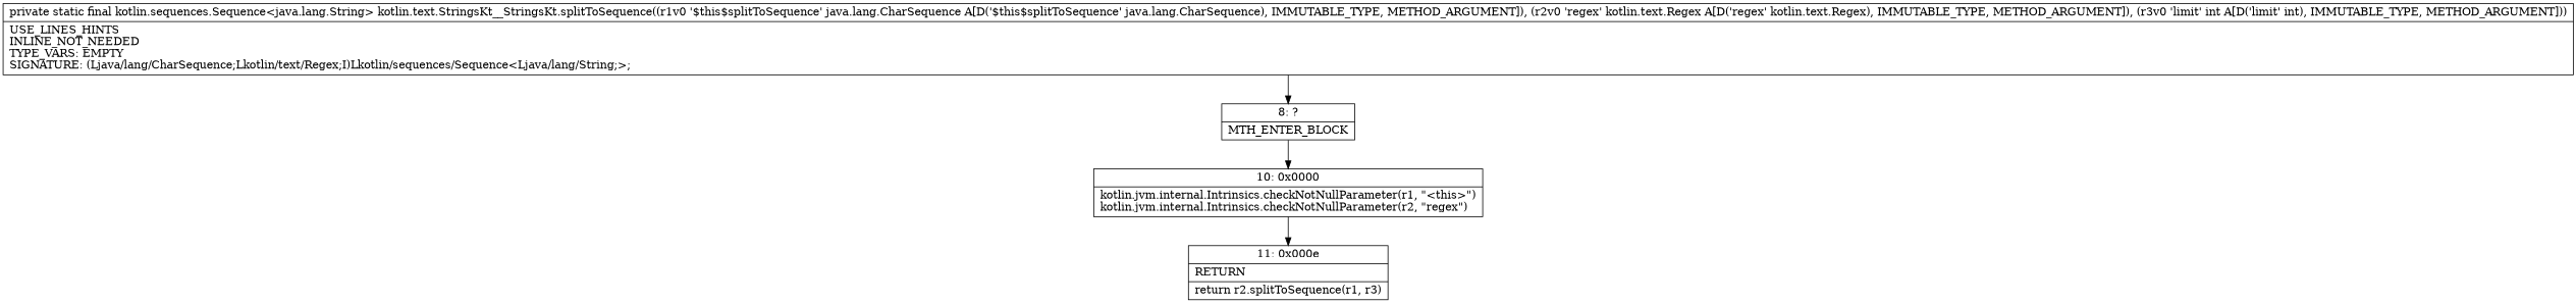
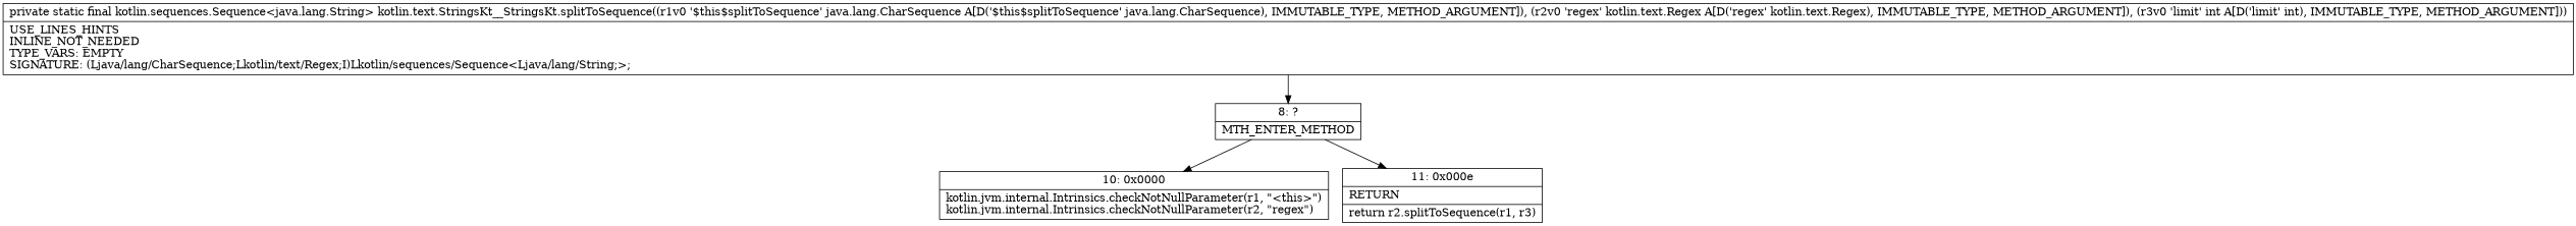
  digraph {
    node [shape=record]
-   n1 [label="{8\:\ ?|MTH_ENTER_BLOCK\l}"]
+   n1 [label="{8\:\ ?|MTH_ENTER_METHOD\l}"]
    n2 [label="{10\:\ 0x0000|kotlin.jvm.internal.Intrinsics.checkNotNullParameter(r1, \"\<this\>\")\lkotlin.jvm.internal.Intrinsics.checkNotNullParameter(r2, \"regex\")\l}"]
    n3 [label="{11\:\ 0x000e|RETURN\l|return r2.splitToSequence(r1, r3)\l}"]
    n4 [label="{private static final kotlin.sequences.Sequence\<java.lang.String\> kotlin.text.StringsKt__StringsKt.splitToSequence((r1v0 '$this$splitToSequence' java.lang.CharSequence A[D('$this$splitToSequence' java.lang.CharSequence), IMMUTABLE_TYPE, METHOD_ARGUMENT]), (r2v0 'regex' kotlin.text.Regex A[D('regex' kotlin.text.Regex), IMMUTABLE_TYPE, METHOD_ARGUMENT]), (r3v0 'limit' int A[D('limit' int), IMMUTABLE_TYPE, METHOD_ARGUMENT]))  | USE_LINES_HINTS\lINLINE_NOT_NEEDED\lTYPE_VARS: EMPTY\lSIGNATURE: (Ljava\/lang\/CharSequence;Lkotlin\/text\/Regex;I)Lkotlin\/sequences\/Sequence\<Ljava\/lang\/String;\>;\l}"]
    n1 -> n2
-   n2 -> n3
+   n1 -> n3
    n4 -> n1
  }
